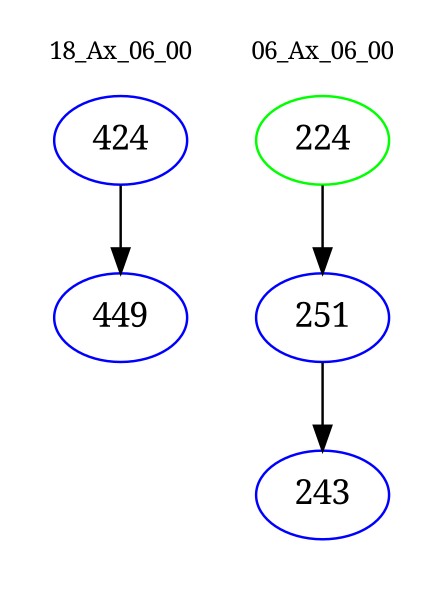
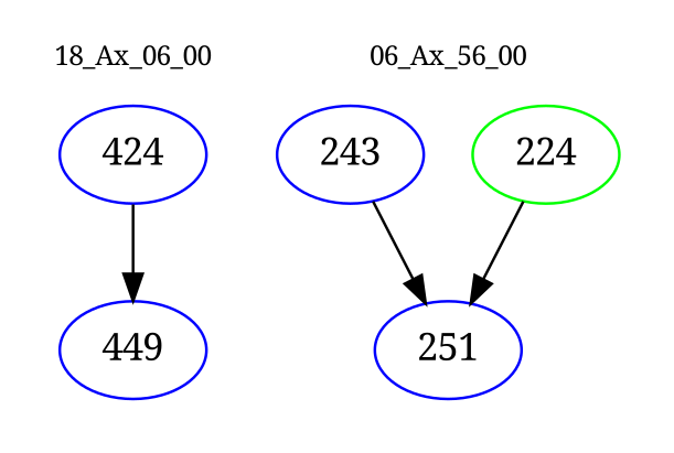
  digraph {
    fontname="Noto Serif"
    node [color=blue fontname="Noto Serif"]
    edge [color=black fontname="Noto Serif"]
    n1 [label=424]
    n2 [label=449]
    n3 [color=green label=224]
    n4 [label=251]
    n5 [label=243]
    subgraph cluster_1 {
      color=white
      fontsize=10
      label="18_Ax_06_00"
      n1
      n2
    }
    subgraph cluster_2 {
      color=white
      fontsize=10
-     label="06_Ax_06_00"
+     label="06_Ax_56_00"
      n3
      n4
      n5
    }
    n1 -> n2
    n3 -> n4
-   n4 -> n5
+   n5 -> n4
  }
